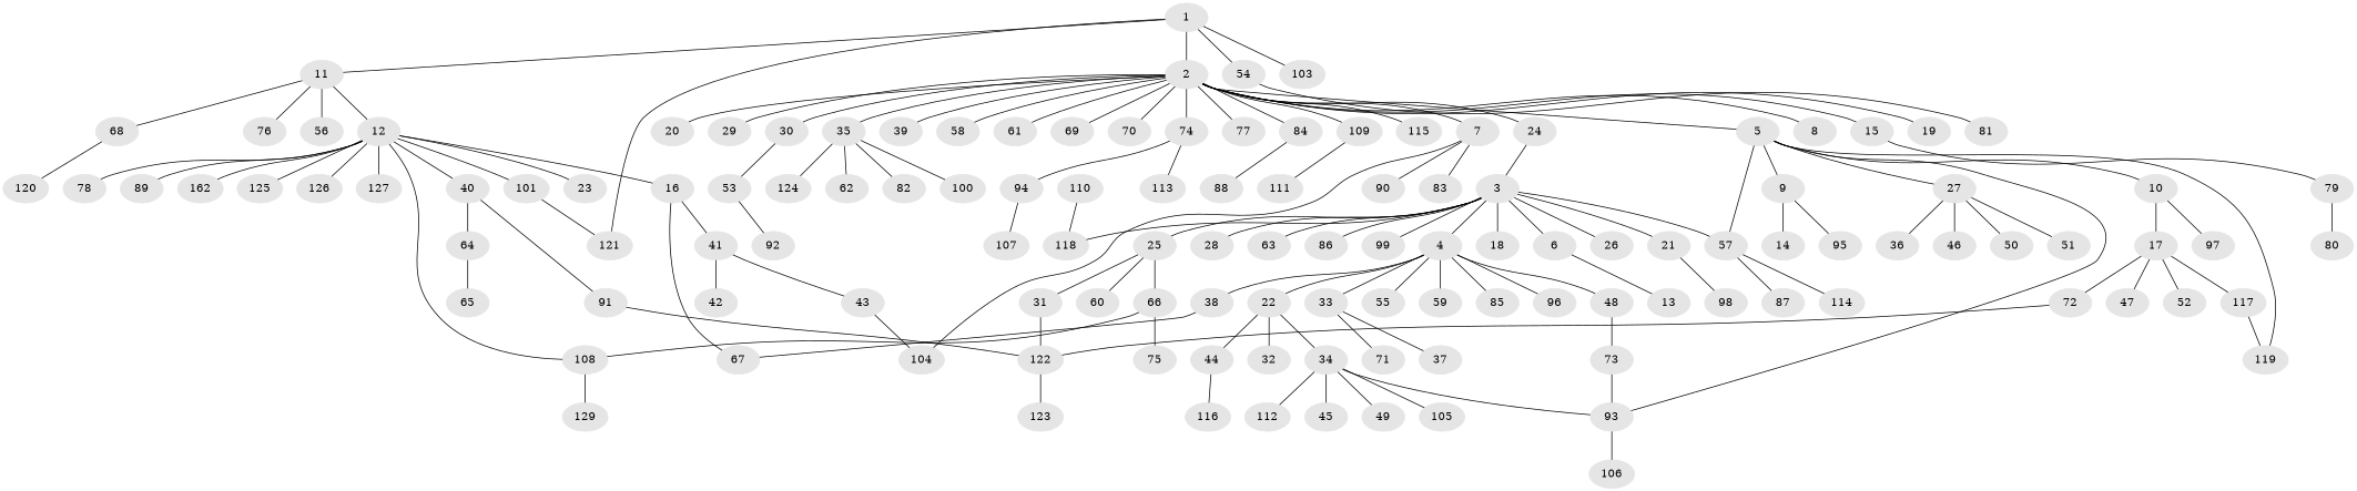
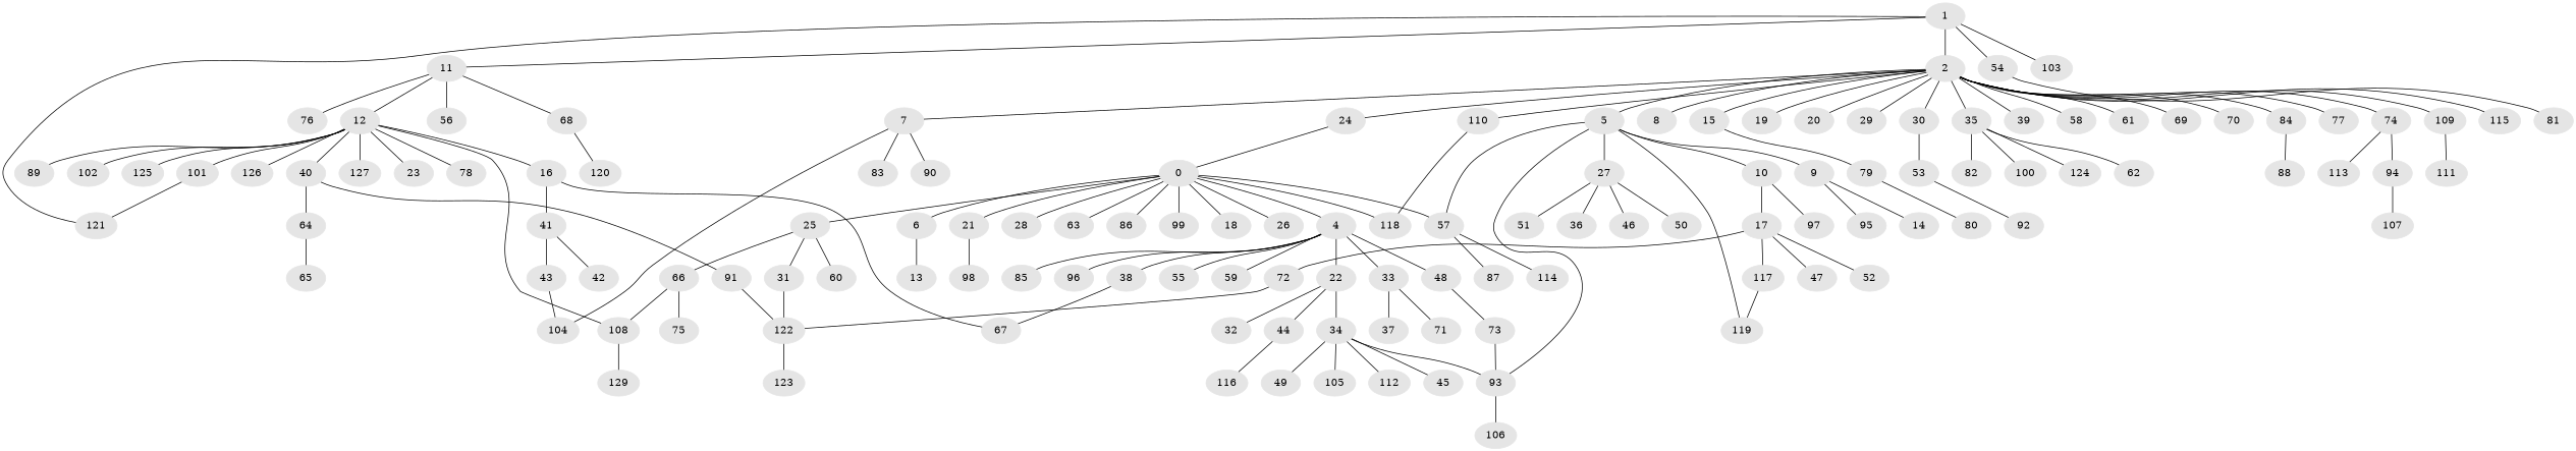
  graph {
    node [color=gray90 style=filled]
    1
    2
    11
    54
    103
    121
    5
    7
    8
    15
    19
    20
    24
    29
    30
    35
    39
    58
    61
    69
    70
    74
    77
    84
    109
    110
    115
    12
    56
    68
    76
    81
-   3
+   3 [label=0]
    4
    6
    18
    21
    25
    26
    28
    57
    63
    86
    99
    118
    9
    10
    27
    93
    119
    83
    90
    104
    79
    53
    62
    82
    100
    124
    94
    113
    88
    111
    22
    33
    38
    48
    55
    59
    85
    96
    13
    98
    31
    60
    66
    87
    114
    32
    34
    44
    37
    71
    67
    73
    14
    95
    17
    97
    36
    46
    50
    51
    106
    47
    52
    72
    117
    16
    23
    40
    78
    89
    101
-   102 [label=162]
+   102
    108
    125
    126
    127
    120
    41
    64
    91
    129
    80
    42
    43
    122
    45
    49
    105
    112
    116
    75
    92
    123
    65
    107
    1 -- 2
    1 -- 11
    1 -- 54
    1 -- 103
    1 -- 121
    2 -- 5
    2 -- 7
    2 -- 8
    2 -- 15
    2 -- 19
    2 -- 20
    2 -- 24
    2 -- 29
    2 -- 30
    2 -- 35
    2 -- 39
    2 -- 58
    2 -- 61
    2 -- 69
    2 -- 70
    2 -- 74
    2 -- 77
    2 -- 84
    2 -- 109
+   2 -- 110
    2 -- 115
    11 -- 12
    11 -- 56
    11 -- 68
    11 -- 76
    54 -- 81
    5 -- 57
    5 -- 9
    5 -- 10
    5 -- 27
    5 -- 93
    5 -- 119
    7 -- 83
    7 -- 90
    7 -- 104
    15 -- 79
    24 -- 3
    30 -- 53
    35 -- 62
    35 -- 82
    35 -- 100
    35 -- 124
    74 -- 94
    74 -- 113
    84 -- 88
    109 -- 111
    110 -- 118
    12 -- 16
    12 -- 23
    12 -- 40
    12 -- 78
    12 -- 89
    12 -- 101
    12 -- 102
    12 -- 108
    12 -- 125
    12 -- 126
    12 -- 127
    68 -- 120
    3 -- 4
    3 -- 6
    3 -- 18
    3 -- 21
    3 -- 25
    3 -- 26
    3 -- 28
    3 -- 57
    3 -- 63
    3 -- 86
    3 -- 99
    3 -- 118
    4 -- 22
    4 -- 33
    4 -- 38
    4 -- 48
    4 -- 55
    4 -- 59
    4 -- 85
    4 -- 96
    6 -- 13
    21 -- 98
    25 -- 31
    25 -- 60
    25 -- 66
    57 -- 87
    57 -- 114
    9 -- 14
    9 -- 95
    10 -- 17
    10 -- 97
    27 -- 36
    27 -- 46
    27 -- 50
    27 -- 51
    93 -- 106
    79 -- 80
    53 -- 92
    94 -- 107
    22 -- 32
    22 -- 34
    22 -- 44
    33 -- 37
    33 -- 71
    38 -- 67
    48 -- 73
    31 -- 122
    66 -- 108
    66 -- 75
    34 -- 93
    34 -- 45
    34 -- 49
    34 -- 105
    34 -- 112
    44 -- 116
    73 -- 93
    17 -- 47
    17 -- 52
    17 -- 72
    17 -- 117
    72 -- 122
    117 -- 119
    16 -- 67
    16 -- 41
    40 -- 64
    40 -- 91
    101 -- 121
    108 -- 129
    41 -- 42
    41 -- 43
    64 -- 65
    91 -- 122
    43 -- 104
    122 -- 123
  }
